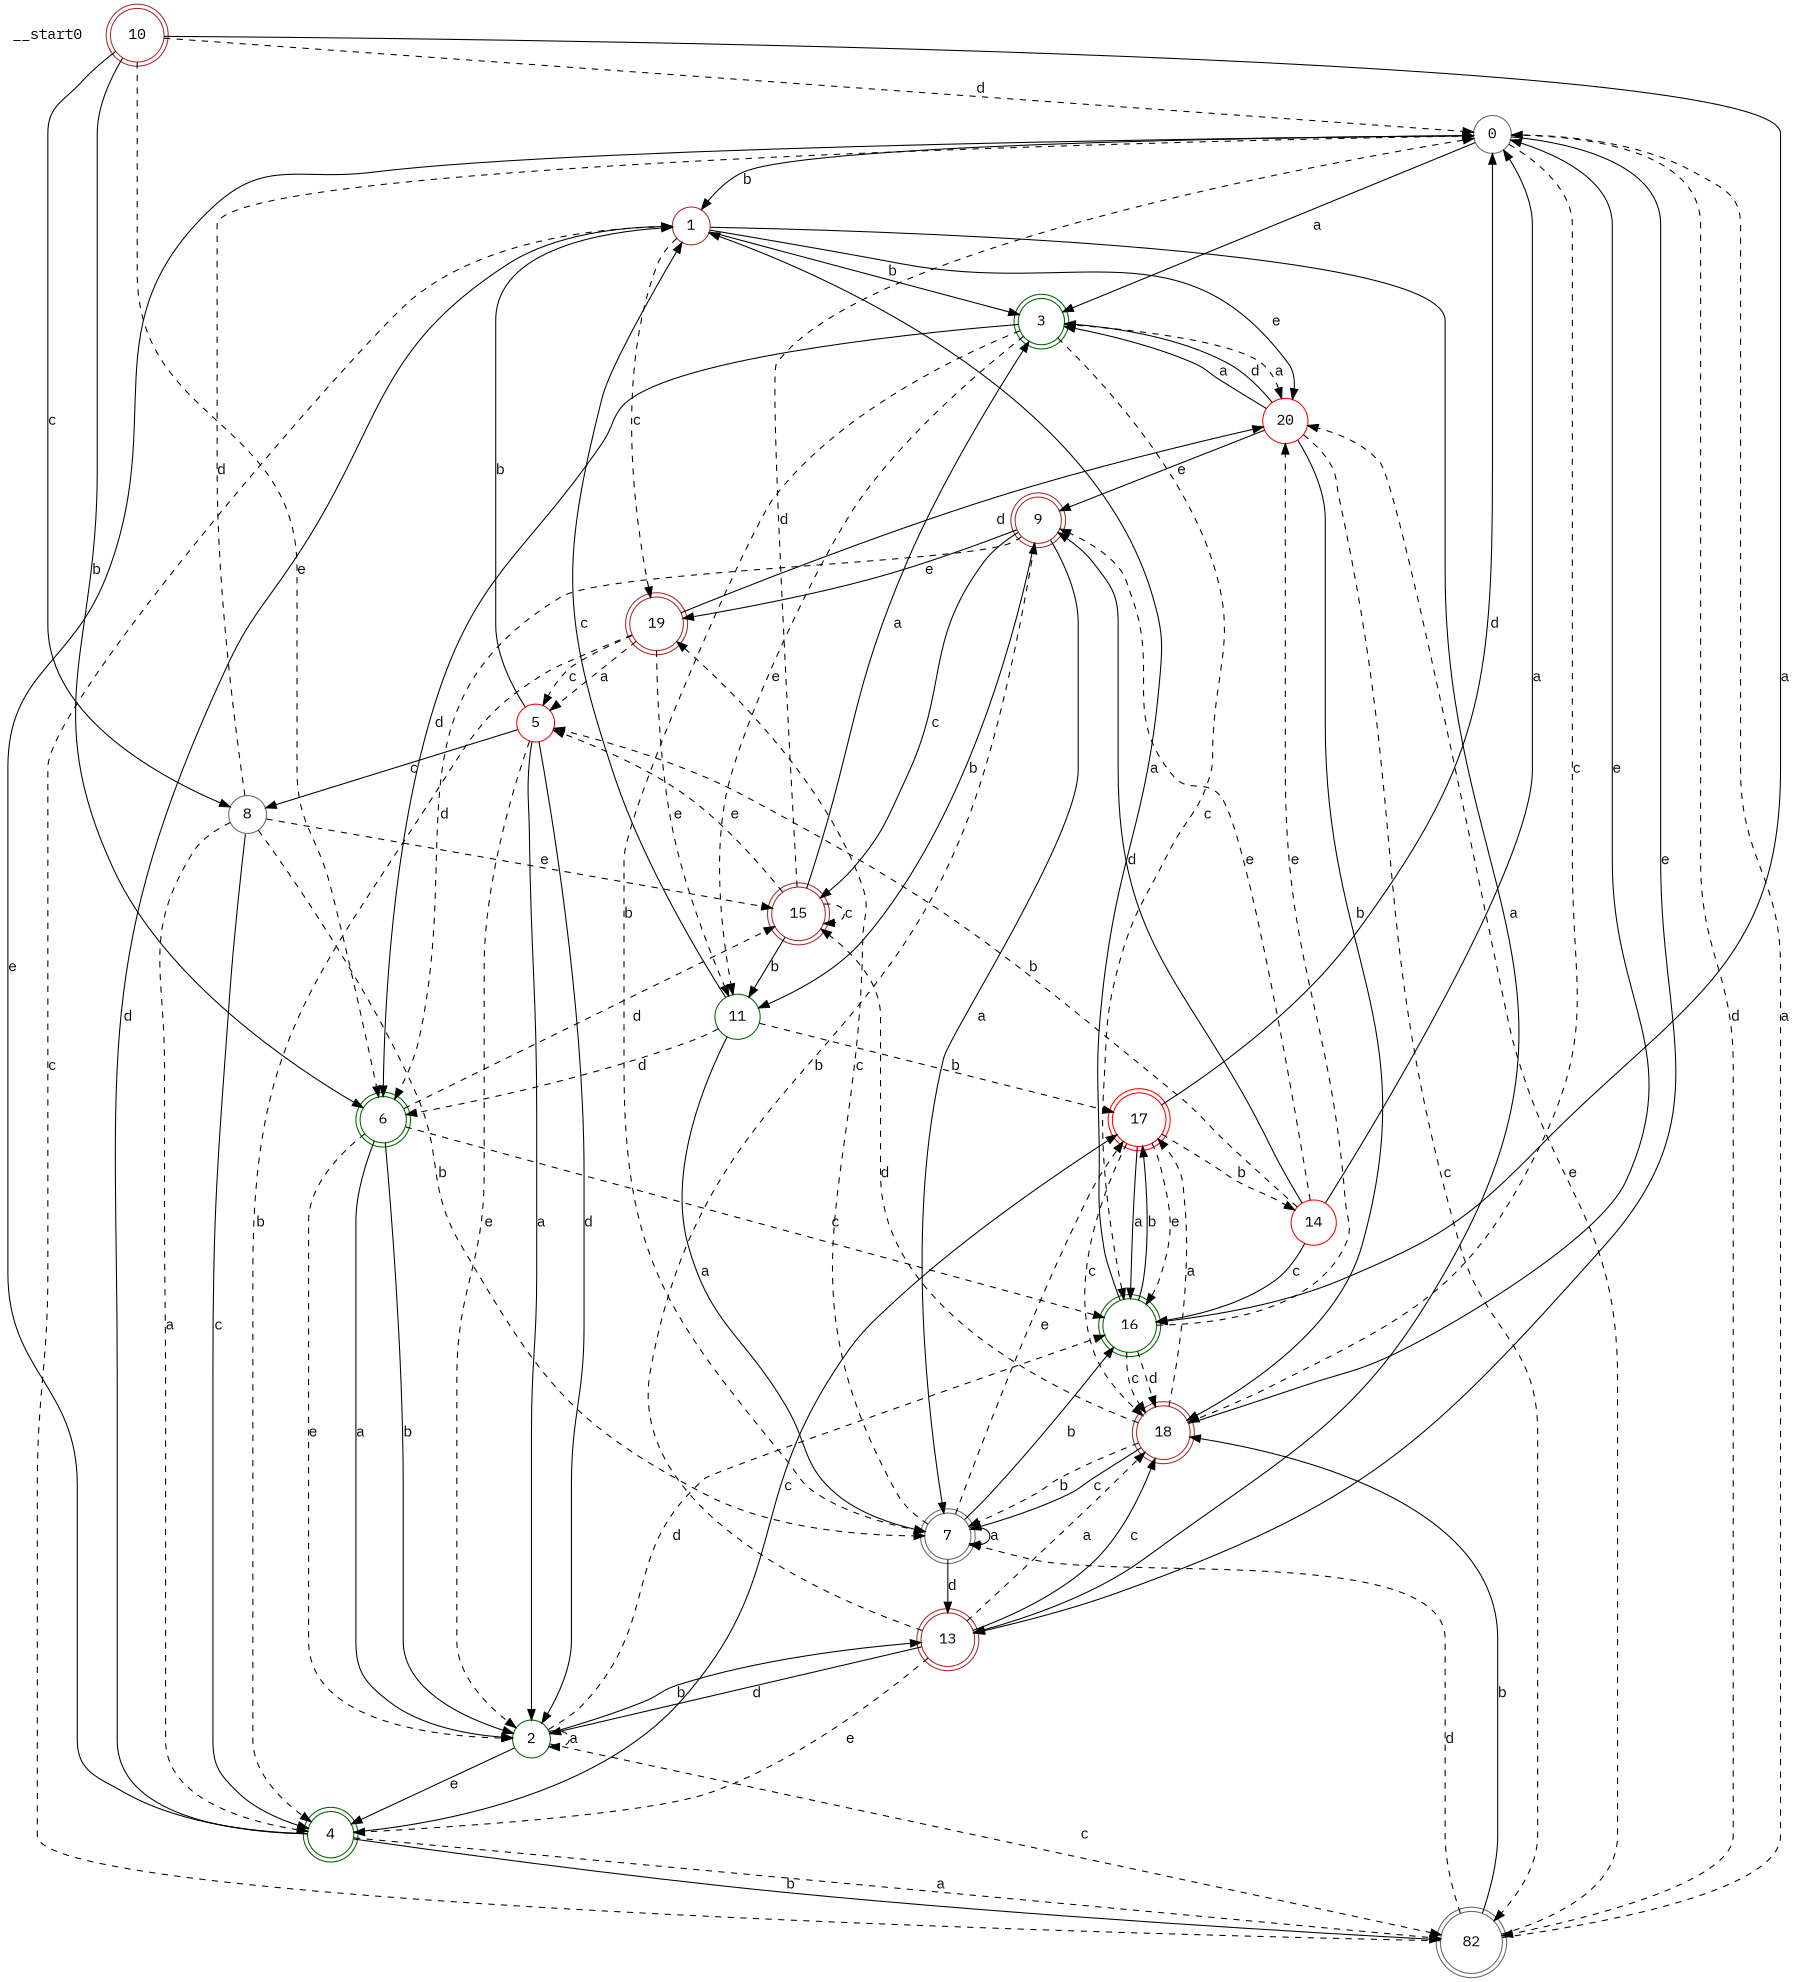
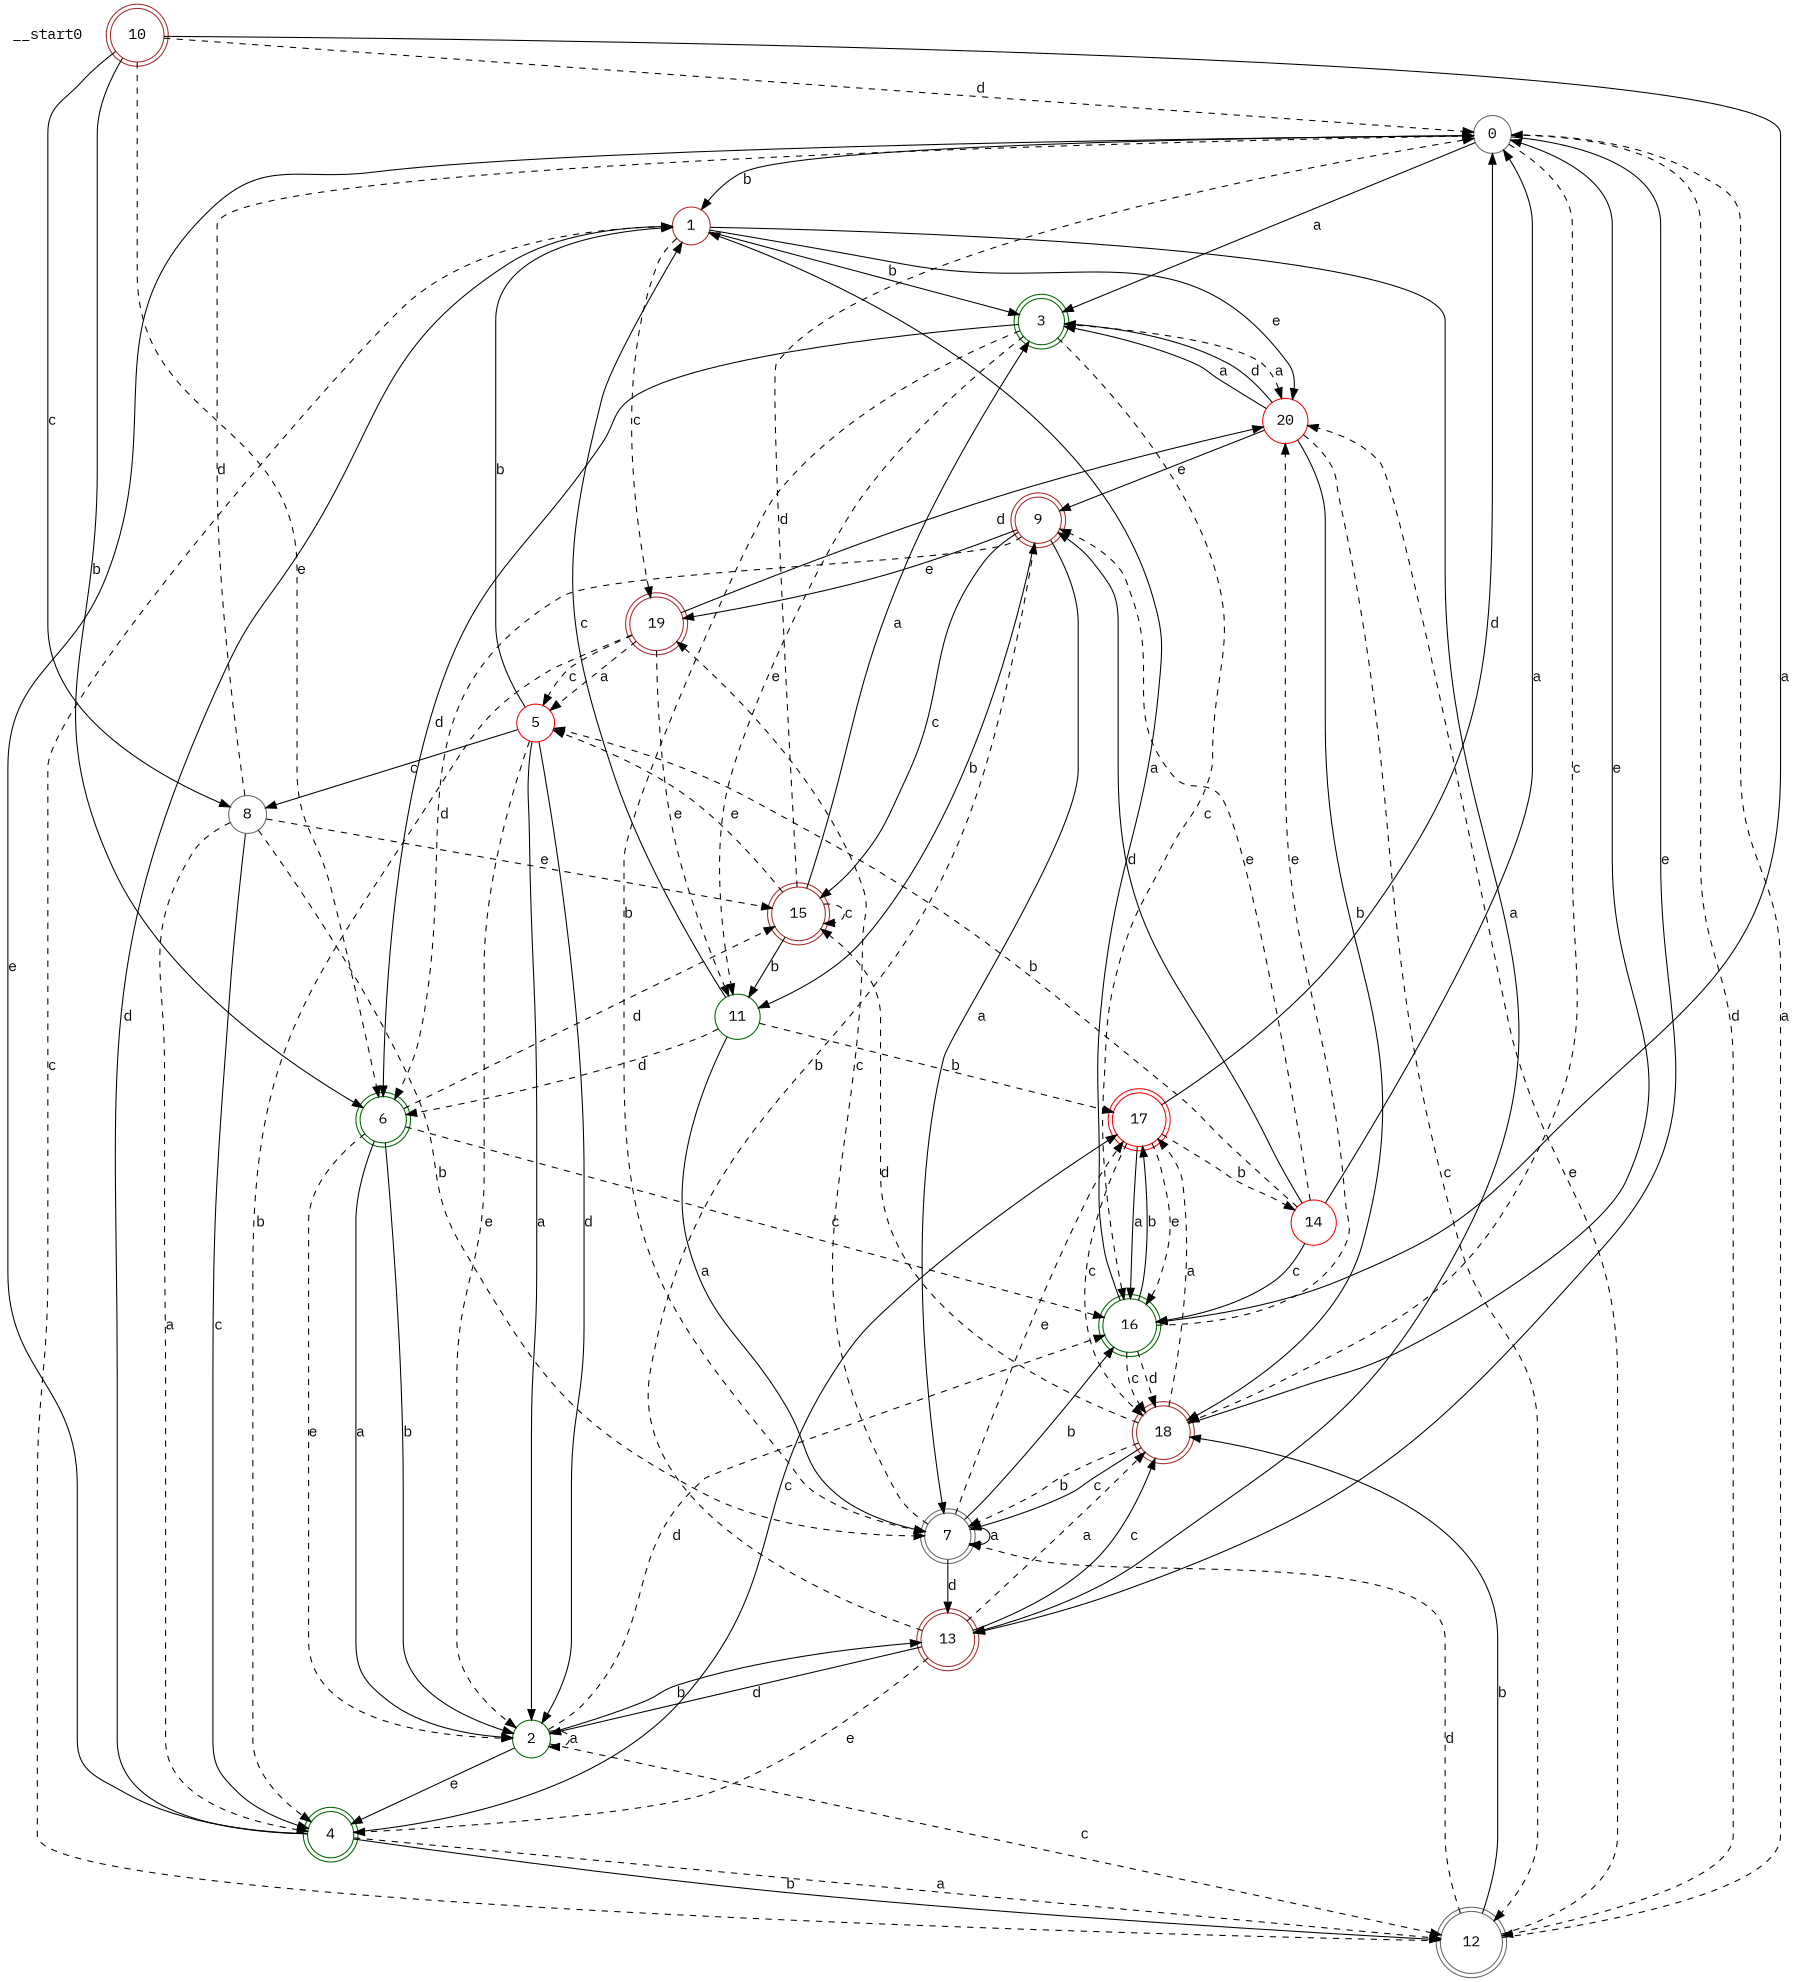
  digraph {
    fontname="IBM Plex Mono"
    rankdir=TB
    node [color=brown fontname="IBM Plex Mono" shape=doublecircle fillcolor=white style="rounded,filled"]
    edge [fontname="IBM Plex Mono" style=dashed]
    __start0 [color=red shape=none fillcolor="" style=""]
    n2 [color=gray40 label=0 shape=circle style=filled]
    n3 [label=1 shape=circle style=filled]
    n4 [color=darkgreen label=3]
-   n5 [color=gray40 label=82]
+   n5 [color=gray40 label=12]
    n6 [label=13]
    n7 [label=18]
    n8 [label=19]
    n9 [color=red label=20 shape=circle style=filled]
    n10 [color=darkgreen label=16]
    n11 [color=darkgreen label=6]
    n12 [color=gray40 label=7]
    n13 [color=darkgreen label=11 shape=circle style=filled]
    n14 [color=darkgreen label=2 shape=circle style=filled]
    n15 [color=darkgreen label=4]
    n16 [label=9]
    n17 [color=red label=17]
    n18 [label=15]
    n19 [color=red label=14 shape=circle style=filled]
    n20 [color=red label=5 shape=circle style=filled]
    n21 [color=gray40 label=8 shape=circle style=filled]
    n22 [label=10]
    n2 -> n3 [label=b style=solid]
    n2 -> n4 [label=a style=solid]
    n2 -> n5 [label=d]
    n2 -> n6 [label=e style=solid]
    n2 -> n7 [label=c]
    n3 -> n4 [label=b style=solid]
    n3 -> n6 [label=a style=solid]
    n3 -> n8 [label=c]
    n3 -> n9 [label=e style=solid]
    n4 -> n9 [label=a]
    n4 -> n10 [label=c]
    n4 -> n11 [label=d style=solid]
    n4 -> n12 [label=b]
    n4 -> n13 [label=e]
    n5 -> n2 [label=a]
    n5 -> n3 [label=c]
    n5 -> n7 [label=b style=solid]
    n5 -> n9 [label=e]
    n5 -> n12 [label=d]
    n6 -> n7 [label=a]
    n6 -> n7 [label=c style=solid]
    n6 -> n14 [label=d style=solid]
    n6 -> n15 [label=e]
    n6 -> n16 [label=b]
    n7 -> n2 [label=e style=solid]
    n7 -> n12 [label=b]
    n7 -> n12 [label=c style=solid]
    n7 -> n17 [label=a]
    n7 -> n18 [label=d]
    n8 -> n9 [label=d style=solid]
    n8 -> n13 [label=e]
    n8 -> n15 [label=b]
    n8 -> n20 [label=a]
    n8 -> n20 [label=c]
    n9 -> n4 [label=a style=solid]
    n9 -> n4 [label=d style=solid]
    n9 -> n5 [label=c]
    n9 -> n7 [label=b style=solid]
    n9 -> n16 [label=e style=solid]
    n10 -> n3 [label=a style=solid]
    n10 -> n7 [label=c]
    n10 -> n7 [label=d]
    n10 -> n9 [label=e]
    n10 -> n17 [label=b style=solid]
    n11 -> n10 [label=c]
    n11 -> n14 [label=a style=solid]
    n11 -> n14 [label=b style=solid]
    n11 -> n14 [label=e]
    n11 -> n18 [label=d]
    n12 -> n6 [label=d style=solid]
    n12 -> n8 [label=c]
    n12 -> n10 [label=b style=solid]
    n12 -> n12 [label=a style=solid]
    n12 -> n17 [label=e]
    n13 -> n3 [label=c style=solid]
    n13 -> n11 [label=d]
    n13 -> n12 [label=a style=solid]
    n13 -> n17 [label=b]
    n14 -> n5 [label=c]
    n14 -> n6 [label=b style=solid]
    n14 -> n10 [label=d]
    n14 -> n14 [label=a]
    n14 -> n15 [label=e style=solid]
    n15 -> n2 [label=e style=solid]
    n15 -> n3 [label=d style=solid]
    n15 -> n5 [label=a]
    n15 -> n5 [label=b style=solid]
    n15 -> n17 [label=c style=solid]
    n16 -> n8 [label=e style=solid]
    n16 -> n11 [label=d]
    n16 -> n12 [label=a style=solid]
    n16 -> n13 [label=b style=solid]
    n16 -> n18 [label=c style=solid]
    n17 -> n2 [label=d style=solid]
    n17 -> n7 [label=c]
    n17 -> n10 [label=a style=solid]
    n17 -> n10 [label=e]
    n17 -> n19 [label=b]
    n18 -> n2 [label=d]
    n18 -> n4 [label=a style=solid]
    n18 -> n13 [label=b style=solid]
    n18 -> n18 [label=c]
    n18 -> n20 [label=e]
    n19 -> n2 [label=a style=solid]
    n19 -> n10 [label=c style=solid]
    n19 -> n16 [label=d style=solid]
    n19 -> n16 [label=e]
    n19 -> n20 [label=b]
    n20 -> n3 [label=b style=solid]
    n20 -> n14 [label=a style=solid]
    n20 -> n14 [label=d style=solid]
    n20 -> n14 [label=e]
    n20 -> n21 [label=c style=solid]
    n21 -> n2 [label=d]
    n21 -> n12 [label=b]
    n21 -> n15 [label=a]
    n21 -> n15 [label=c style=solid]
    n21 -> n18 [label=e]
    n22 -> n2 [label=d]
    n22 -> n10 [label=a style=solid]
    n22 -> n11 [label=b style=solid]
    n22 -> n11 [label=e]
    n22 -> n21 [label=c style=solid]
  }
